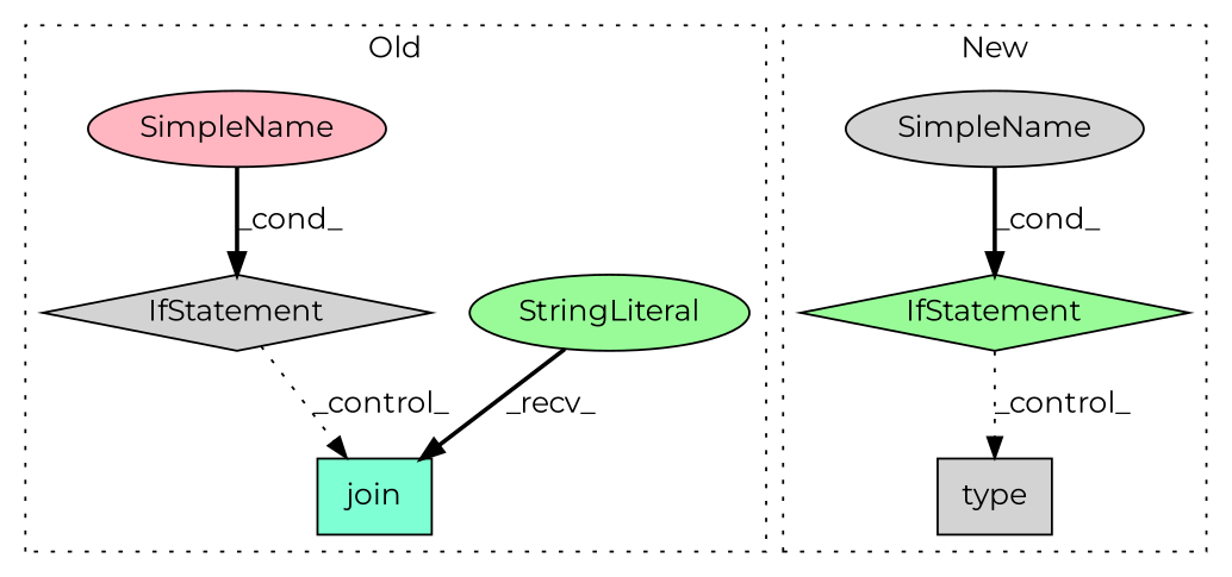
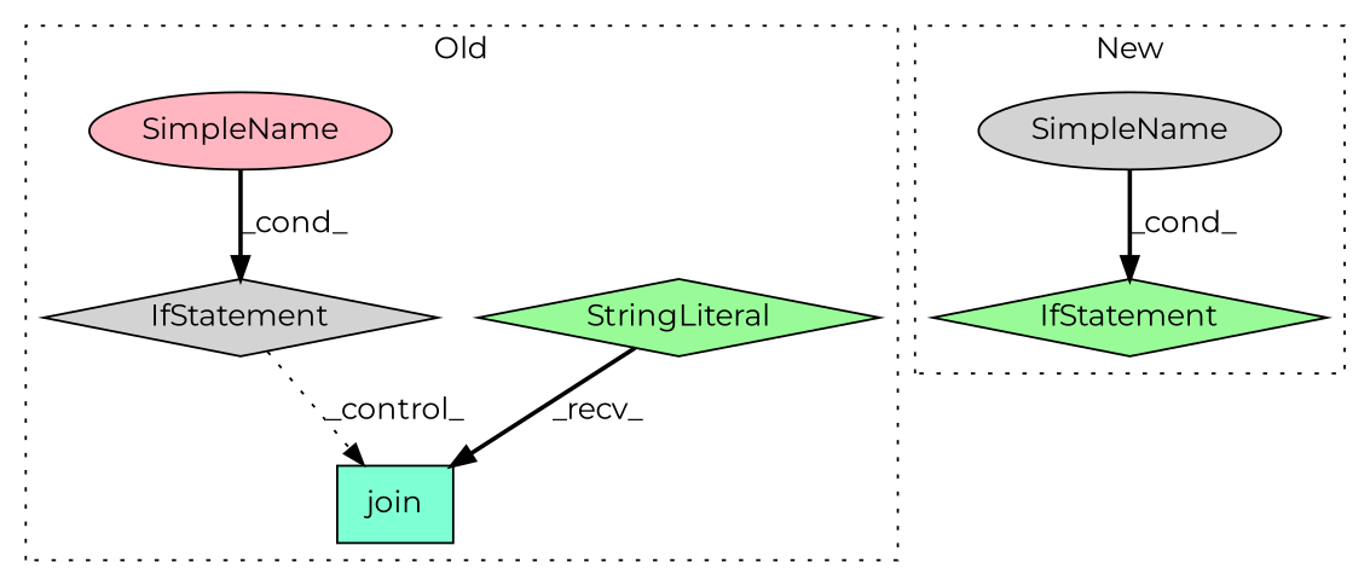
  digraph {
    fontname=Montserrat
    node [a=32 fillcolor=lightgrey fontname=Montserrat l="4,2" shape=ellipse style=filled]
    edge [fontname=Montserrat style=bold]
    n1 [fillcolor=aquamarine l="18,-5" label=join s="2389,2515" shape=box]
-   n2 [a=45 fillcolor=palegreen l=4 label=StringLiteral s=2384]
+   n2 [a=45 fillcolor=palegreen l=4 label=StringLiteral s=2384 shape=diamond]
    n3 [a=25 label=IfStatement s="2305,2315" shape=diamond]
    n4 [a=42 fillcolor=lightpink l=6 label=SimpleName s=2309]
-   n5 [l="5,1" label=type s="2068,2081" shape=box]
    n6 [a=25 fillcolor=palegreen label=IfStatement s="1544,1575" shape=diamond]
    n7 [a=42 label=SimpleName l=""]
    subgraph cluster_1 {
      label=Old
      style=dotted
      n1
      n2
      n3
      n4
    }
    subgraph cluster_2 {
      label=New
      style=dotted
-     n5
      n6
      n7
    }
    n2 -> n1 [label=_recv_]
    n3 -> n1 [label=_control_ style=dotted]
    n4 -> n3 [label=_cond_]
-   n6 -> n5 [label=_control_ style=dotted]
    n7 -> n6 [label=_cond_]
  }
